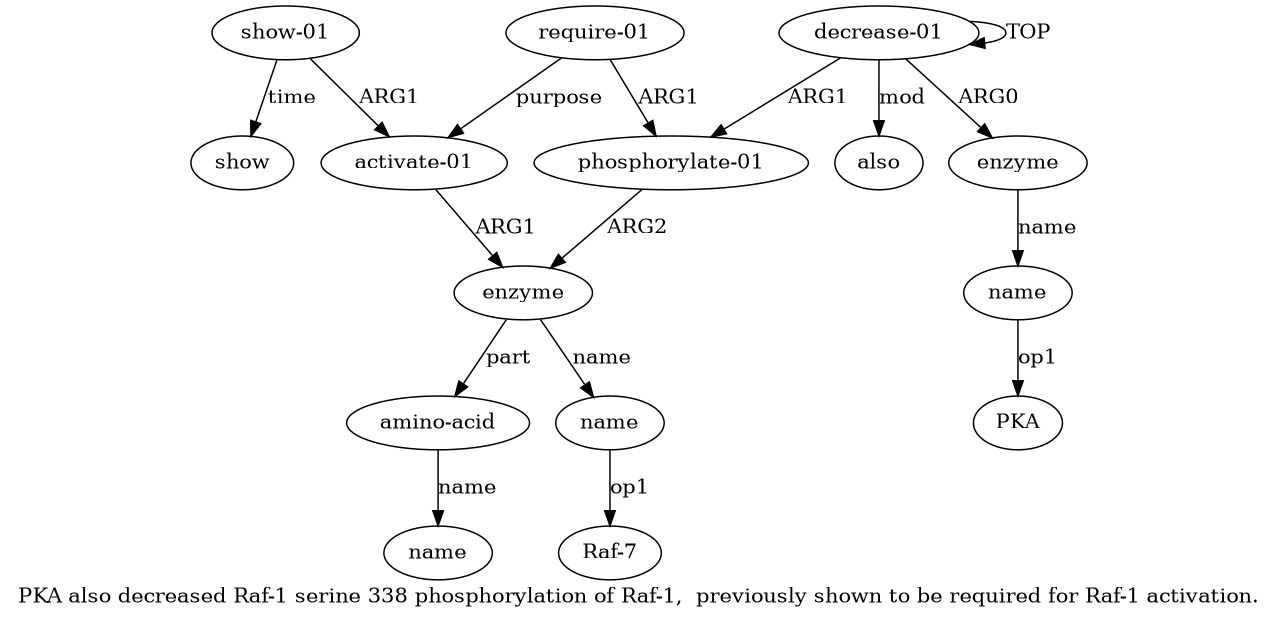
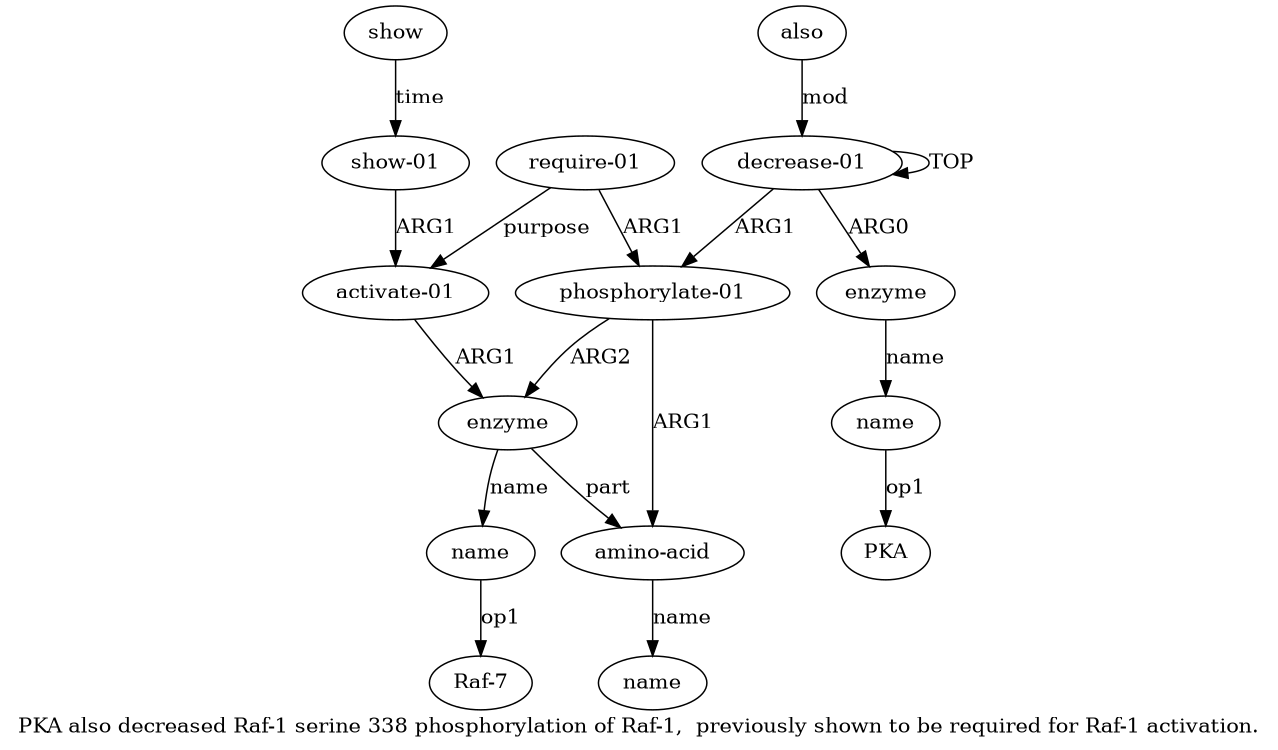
  digraph {
    label="PKA also decreased Raf-1 serine 338 phosphorylation of Raf-1,  previously shown to be required for Raf-1 activation."
    node [color=black gold_ind=-1 gold_label=name test_ind=-1 test_label=name]
    edge [color=black gold_label=ARG1 test_label=ARG1]
    n1 [gold_ind=11 gold_label=previous label=show test_ind=11 test_label=previous]
    n2 [gold_ind=10 gold_label="show-01" label="show-01" test_ind=10 test_label="show-01"]
    n3 [gold_ind=9 gold_label="activate-01" label="activate-01" test_ind=9 test_label="activate-01"]
    n4 [gold_ind=8 gold_label="require-01" label="require-01" test_ind=8 test_label="require-01"]
    n5 [gold_ind=3 gold_label="phosphorylate-01" label="phosphorylate-01" test_ind=3 test_label="phosphorylate-01"]
    n6 [gold_ind=4 gold_label="amino-acid" label="amino-acid" test_ind=4 test_label="amino-acid"]
    n7 [gold_ind=6 gold_label=enzyme label=enzyme test_ind=6 test_label=enzyme]
    n8 [gold_ind=12 gold_label=also label=also test_ind=12 test_label=also]
    n9 [gold_label="Raf-1" label="Raf-7" test_label="Raf-1"]
    n10 [gold_label=PKA label=PKA test_label=PKA]
    n11 [gold_ind=1 gold_label=enzyme label=enzyme test_ind=1 test_label=enzyme]
    n12 [gold_ind=2 label=name test_ind=2]
    n13 [gold_ind=0 gold_label="decrease-01" label="decrease-01" test_ind=0 test_label="decrease-01"]
    n14 [gold_ind=5 label=name test_ind=5]
    n15 [gold_ind=7 label=name test_ind=7]
-   n2 -> n1 [gold_label=time label=time test_label=time]
+   n1 -> n2 [gold_label=time label=time test_label=time]
    n2 -> n3 [label=ARG1]
    n3 -> n7 [label=ARG1]
    n4 -> n3 [gold_label=purpose label=purpose test_label=purpose]
    n4 -> n5 [label=ARG1]
+   n5 -> n6 [label=ARG1]
    n5 -> n7 [gold_label=ARG2 label=ARG2 test_label=ARG2]
    n6 -> n14 [gold_label=name label=name test_label=name]
    n7 -> n6 [gold_label=part label=part test_label=part]
    n7 -> n15 [gold_label=name label=name test_label=name]
    n11 -> n12 [gold_label=name label=name test_label=name]
    n12 -> n10 [gold_label=op1 label=op1 test_label=op1]
    n13 -> n5 [label=ARG1]
-   n13 -> n8 [gold_label=mod label=mod test_label=mod]
+   n8 -> n13 [gold_label=mod label=mod test_label=mod]
    n13 -> n11 [gold_label=ARG0 label=ARG0 test_label=ARG0]
    n13 -> n13 [gold_label=TOP label=TOP test_label=TOP]
    n15 -> n9 [gold_label=op1 label=op1 test_label=op1]
  }
